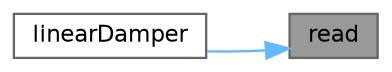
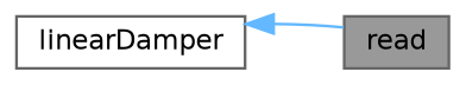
  digraph {
    rankdir=RL
    node [fontname=Helvetica fontsize=10 shape=box style=filled]
    n1 [color=gray40 fillcolor=grey60 fontcolor=black height=0.2 label=read width=0.4]
    n2 [color=grey40 fillcolor=white height=0.2 label=linearDamper width=0.4]
-   n1 -> n2 [color=steelblue1 dir=back fontname=Helvetica fontsize=10 labelfontname=Helvetica labelfontsize=10 style=solid]
+   n2 -> n1 [color=steelblue1 dir=back fontname=Helvetica fontsize=10 labelfontname=Helvetica labelfontsize=10 style=solid]
  }
